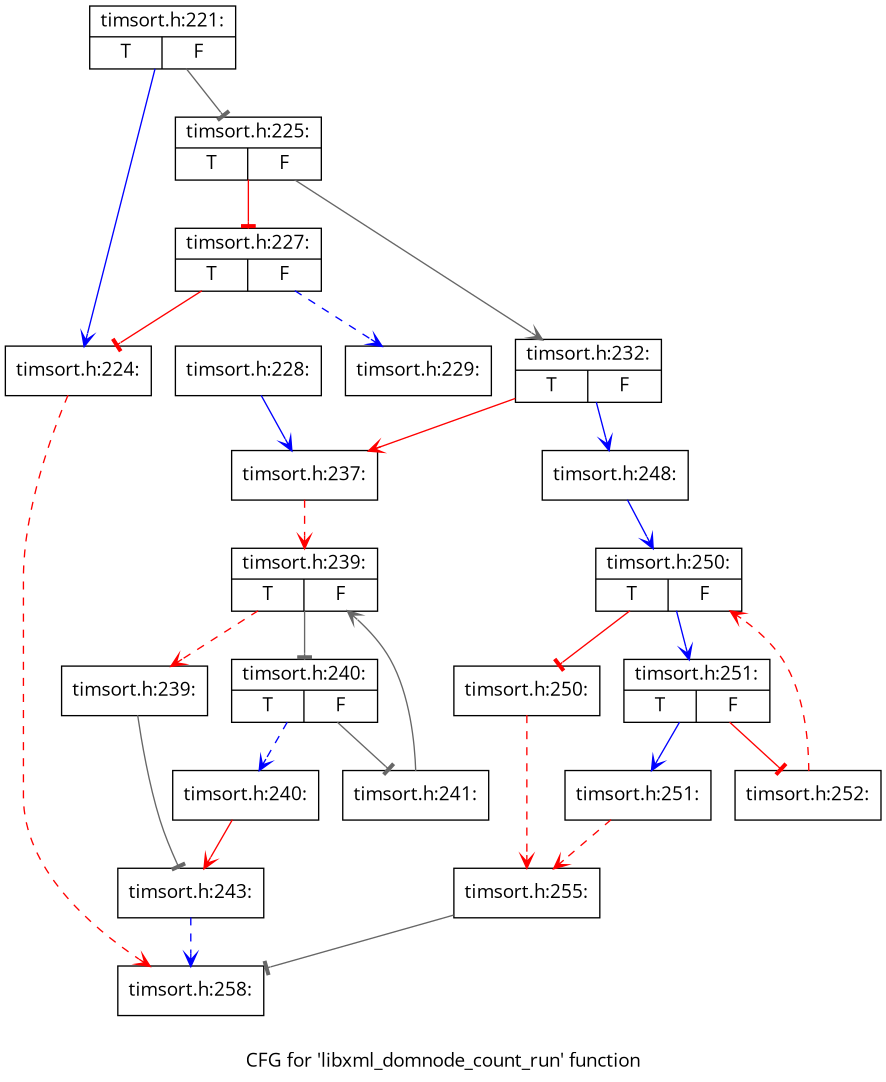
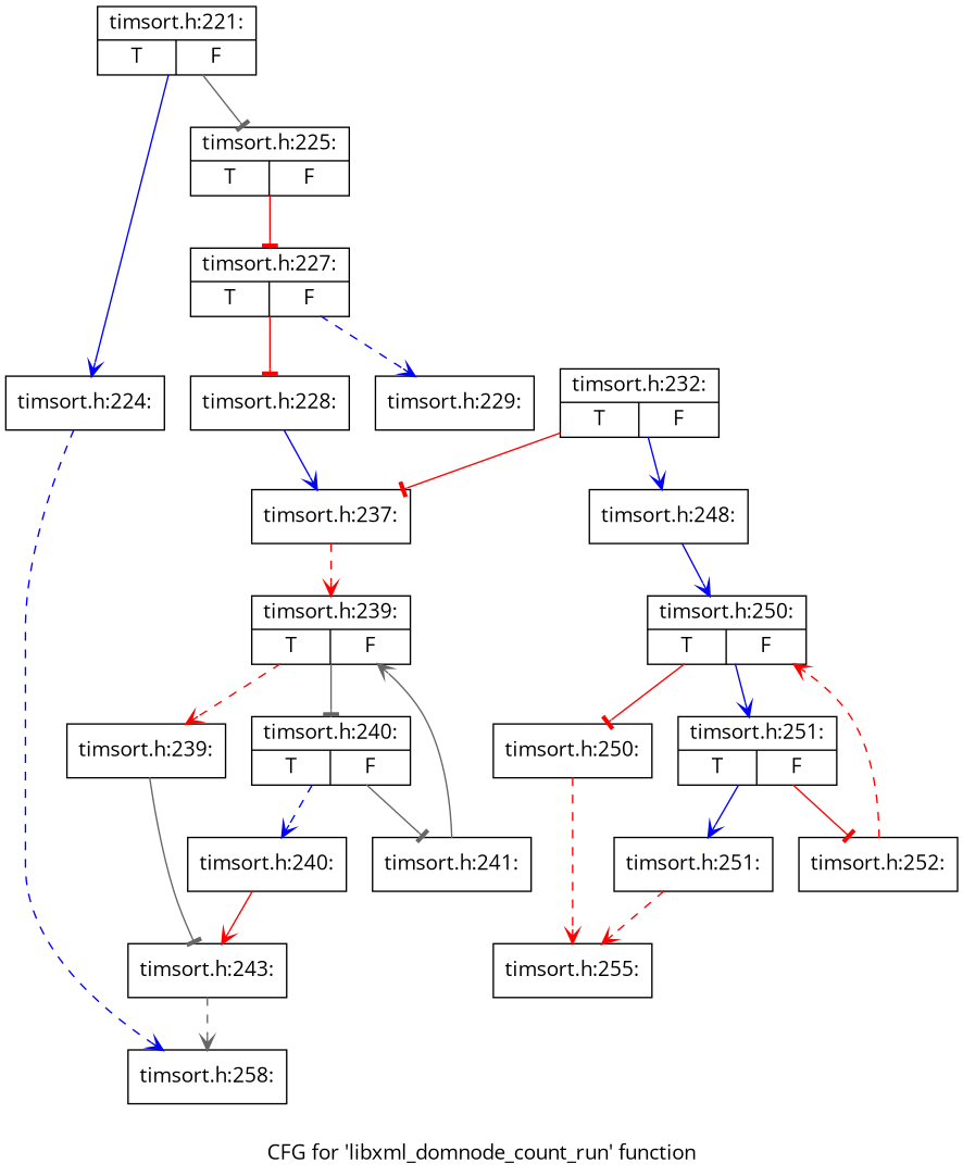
  digraph {
    fontname="Open Sans"
    label="CFG for 'libxml_domnode_count_run' function"
    node [fontname="Open Sans" shape=record]
    edge [arrowhead=vee color=red fontname="Open Sans" style=solid]
    n1 [label="{timsort.h:221:|{<s0>T|<s1>F}}"]
    n2 [label="{timsort.h:224:}"]
    n3 [label="{timsort.h:225:|{<s0>T|<s1>F}}"]
    n4 [label="{timsort.h:258:}"]
    n5 [label="{timsort.h:227:|{<s0>T|<s1>F}}"]
    n6 [label="{timsort.h:232:|{<s0>T|<s1>F}}"]
    n7 [label="{timsort.h:228:}"]
    n8 [label="{timsort.h:229:}"]
    n9 [label="{timsort.h:237:}"]
    n10 [label="{timsort.h:248:}"]
    n11 [label="{timsort.h:239:|{<s0>T|<s1>F}}"]
    n12 [label="{timsort.h:250:|{<s0>T|<s1>F}}"]
    n13 [label="{timsort.h:239:}"]
    n14 [label="{timsort.h:240:|{<s0>T|<s1>F}}"]
    n15 [label="{timsort.h:250:}"]
    n16 [label="{timsort.h:251:|{<s0>T|<s1>F}}"]
    n17 [label="{timsort.h:243:}"]
    n18 [label="{timsort.h:240:}"]
    n19 [label="{timsort.h:241:}"]
    n20 [label="{timsort.h:255:}"]
    n21 [label="{timsort.h:251:}"]
    n22 [label="{timsort.h:252:}"]
    n1 -> n2 [color=blue]
    n1 -> n3 [arrowhead=tee color=gray40]
-   n2 -> n4 [style=dashed]
+   n2 -> n4 [color=blue style=dashed]
    n3 -> n5 [arrowhead=tee]
-   n3 -> n6 [color=gray40]
-   n5 -> n2 [arrowhead=tee]
+   n5 -> n7 [arrowhead=tee]
    n5 -> n8 [color=blue style=dashed]
-   n6 -> n9
+   n6 -> n9 [arrowhead=tee]
    n6 -> n10 [color=blue]
    n7 -> n9 [color=blue]
    n9 -> n11 [style=dashed]
    n10 -> n12 [color=blue]
    n11 -> n13 [style=dashed]
    n11 -> n14 [arrowhead=tee color=gray40]
    n12 -> n15 [arrowhead=tee]
    n12 -> n16 [color=blue]
    n13 -> n17 [arrowhead=tee color=gray40]
    n14 -> n18 [color=blue style=dashed]
    n14 -> n19 [arrowhead=tee color=gray40]
    n15 -> n20 [style=dashed]
    n16 -> n21 [color=blue]
    n16 -> n22 [arrowhead=tee]
-   n17 -> n4 [color=blue style=dashed]
+   n17 -> n4 [color=gray40 style=dashed]
    n18 -> n17
    n19 -> n11 [color=gray40]
-   n20 -> n4 [arrowhead=tee color=gray40]
    n21 -> n20 [style=dashed]
    n22 -> n12 [style=dashed]
  }
